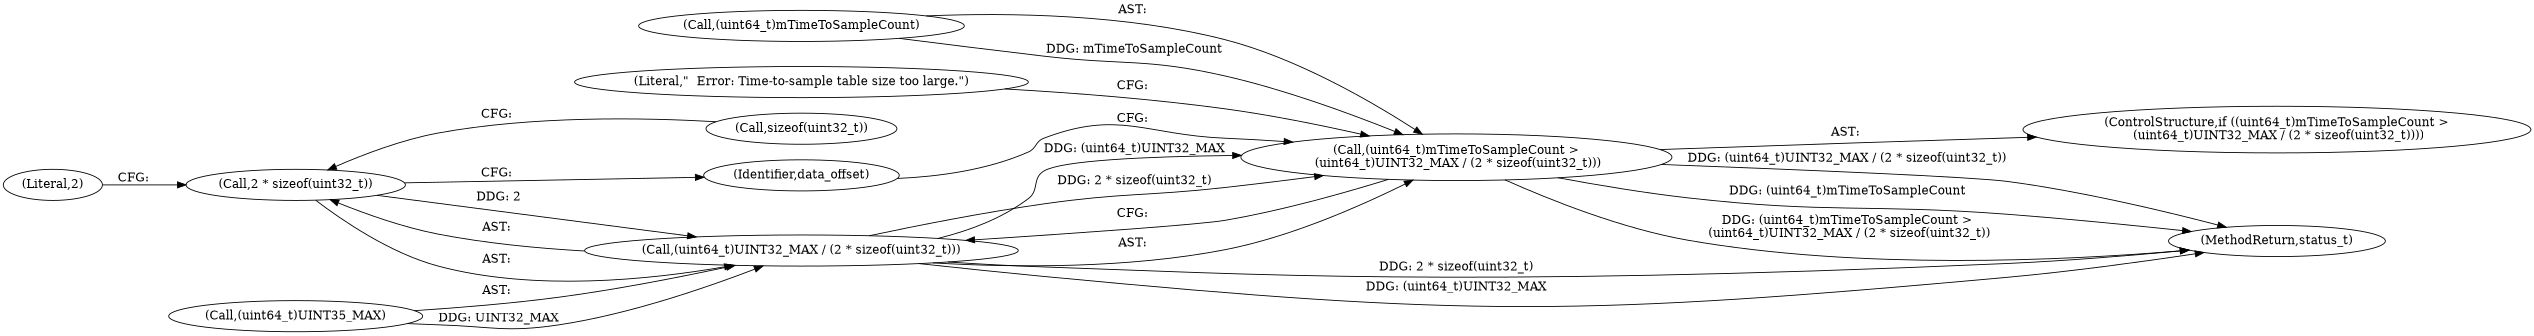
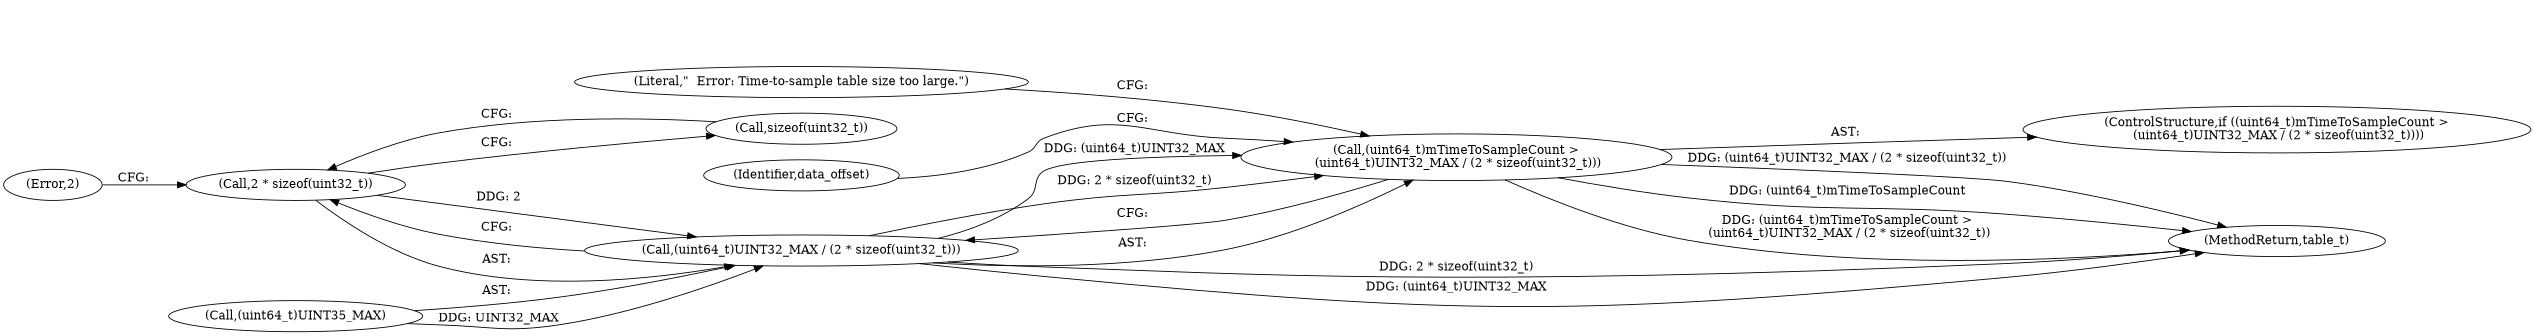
  digraph {
    fontname="DejaVu Serif"
    rankdir=LR
    node [fontname="DejaVu Serif"]
    edge [fontname="DejaVu Serif"]
    n1 [label="(Call,2 * sizeof(uint32_t))"]
    n2 [label="(Call,(uint64_t)UINT32_MAX / (2 * sizeof(uint32_t)))"]
    n3 [label="(Call,sizeof(uint32_t))"]
    n4 [label="(Call,(uint64_t)mTimeToSampleCount >\n (uint64_t)UINT32_MAX / (2 * sizeof(uint32_t)))"]
-   n5 [label="(MethodReturn,status_t)"]
+   n5 [label="(MethodReturn,table_t)"]
    n6 [label="(ControlStructure,if ((uint64_t)mTimeToSampleCount >\n (uint64_t)UINT32_MAX / (2 * sizeof(uint32_t))))"]
-   n7 [label="(Literal,2)"]
+   n7 [label="(Error,2)"]
    n8 [label="(Call,(uint64_t)UINT35_MAX)"]
-   n9 [label="(Call,(uint64_t)mTimeToSampleCount)"]
    n10 [label="(Identifier,data_offset)"]
    n11 [label="(Literal,\"  Error: Time-to-sample table size too large.\")"]
    n1 -> n2 [label="AST: "]
    n1 -> n2 [label="DDG: 2"]
-   n1 -> n10 [label="CFG: "]
-   n2 -> n1 [label="AST: "]
+   n1 -> n3 [label="CFG: "]
+   n2 -> n1 [label="CFG: "]
    n2 -> n4 [label="AST: "]
    n2 -> n4 [label="DDG: (uint64_t)UINT32_MAX"]
    n2 -> n4 [label="DDG: 2 * sizeof(uint32_t)"]
    n2 -> n5 [label="DDG: 2 * sizeof(uint32_t)"]
    n2 -> n5 [label="DDG: (uint64_t)UINT32_MAX"]
    n3 -> n1 [label="CFG: "]
    n4 -> n2 [label="CFG: "]
    n4 -> n5 [label="DDG: (uint64_t)mTimeToSampleCount >\n (uint64_t)UINT32_MAX / (2 * sizeof(uint32_t))"]
    n4 -> n5 [label="DDG: (uint64_t)UINT32_MAX / (2 * sizeof(uint32_t))"]
    n4 -> n5 [label="DDG: (uint64_t)mTimeToSampleCount"]
    n4 -> n6 [label="AST: "]
    n7 -> n1 [label="CFG: "]
    n8 -> n2 [label="AST: "]
    n8 -> n2 [label="DDG: UINT32_MAX"]
-   n9 -> n4 [label="AST: "]
-   n9 -> n4 [label="DDG: mTimeToSampleCount"]
    n10 -> n4 [label="CFG: "]
    n11 -> n4 [label="CFG: "]
  }
